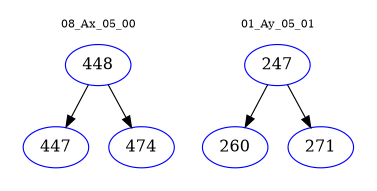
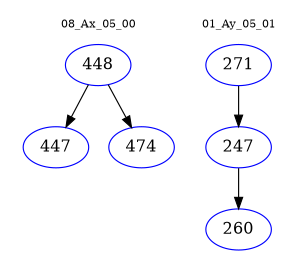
  digraph {
    node [color=blue]
    edge [color=black]
    n1 [label=448]
    n2 [label=447]
    n3 [label=474]
    n4 [label=247]
    n5 [label=260]
    n6 [label=271]
    subgraph cluster_1 {
      color=white
      fontsize=10
      label="08_Ax_05_00"
      n1
      n2
      n3
    }
    subgraph cluster_2 {
      color=white
      fontsize=10
      label="01_Ay_05_01"
      n4
      n5
      n6
    }
    n1 -> n2
    n1 -> n3
    n4 -> n5
-   n4 -> n6
+   n6 -> n4
  }
